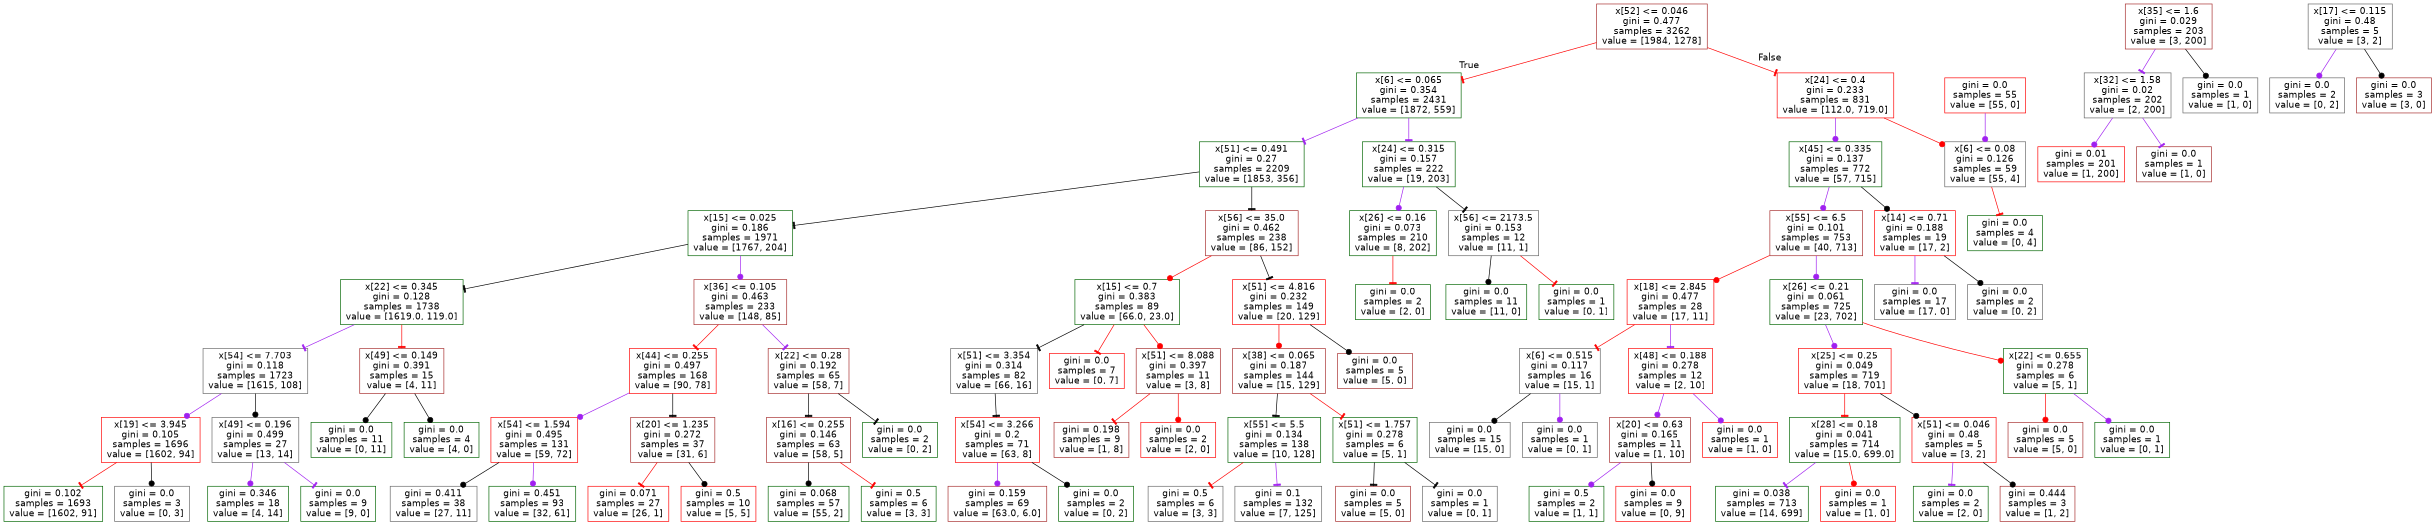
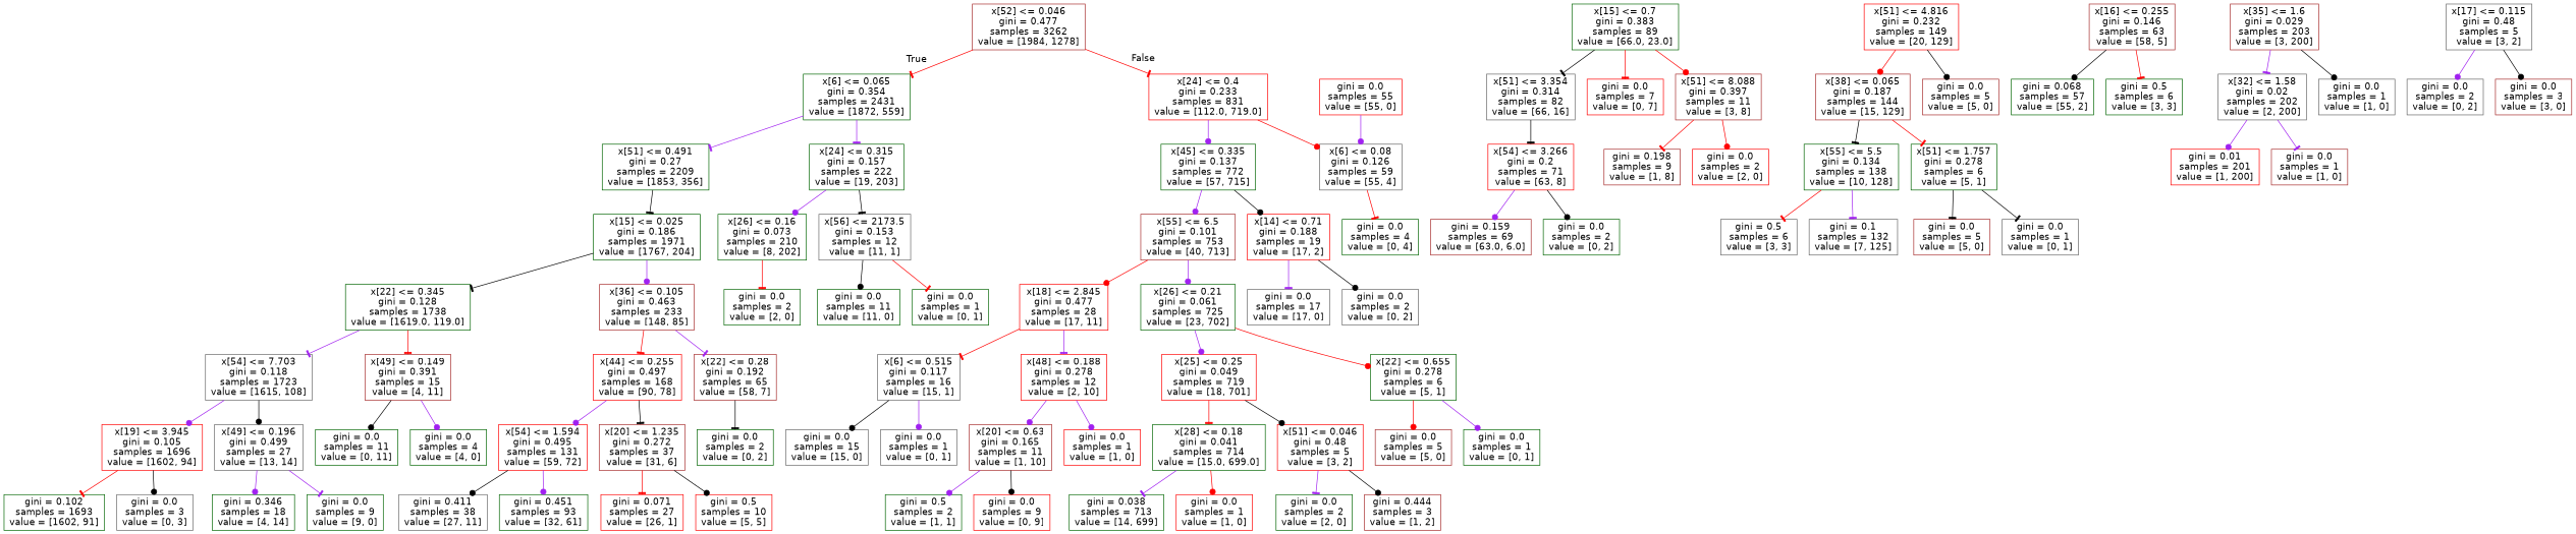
  digraph {
    node [color=darkgreen fontname=helvetica shape=box]
    edge [arrowhead=dot color=purple fontname=helvetica]
    n1 [color=brown label="x[52] <= 0.046\ngini = 0.477\nsamples = 3262\nvalue = [1984, 1278]"]
    n2 [label="x[6] <= 0.065\ngini = 0.354\nsamples = 2431\nvalue = [1872, 559]"]
    n3 [color=red label="x[24] <= 0.4\ngini = 0.233\nsamples = 831\nvalue = [112.0, 719.0]"]
    n4 [label="x[51] <= 0.491\ngini = 0.27\nsamples = 2209\nvalue = [1853, 356]"]
    n5 [label="x[24] <= 0.315\ngini = 0.157\nsamples = 222\nvalue = [19, 203]"]
    n6 [label="x[45] <= 0.335\ngini = 0.137\nsamples = 772\nvalue = [57, 715]"]
    n7 [color=gray40 label="x[6] <= 0.08\ngini = 0.126\nsamples = 59\nvalue = [55, 4]"]
    n8 [label="x[15] <= 0.025\ngini = 0.186\nsamples = 1971\nvalue = [1767, 204]"]
-   n9 [color=brown label="x[56] <= 35.0\ngini = 0.462\nsamples = 238\nvalue = [86, 152]"]
    n10 [label="x[26] <= 0.16\ngini = 0.073\nsamples = 210\nvalue = [8, 202]"]
    n11 [color=gray40 label="x[56] <= 2173.5\ngini = 0.153\nsamples = 12\nvalue = [11, 1]"]
    n12 [label="x[22] <= 0.345\ngini = 0.128\nsamples = 1738\nvalue = [1619.0, 119.0]"]
    n13 [color=brown label="x[36] <= 0.105\ngini = 0.463\nsamples = 233\nvalue = [148, 85]"]
    n14 [label="x[15] <= 0.7\ngini = 0.383\nsamples = 89\nvalue = [66.0, 23.0]"]
    n15 [color=red label="x[51] <= 4.816\ngini = 0.232\nsamples = 149\nvalue = [20, 129]"]
    n16 [color=gray40 label="x[54] <= 7.703\ngini = 0.118\nsamples = 1723\nvalue = [1615, 108]"]
    n17 [color=brown label="x[49] <= 0.149\ngini = 0.391\nsamples = 15\nvalue = [4, 11]"]
    n18 [color=red label="x[44] <= 0.255\ngini = 0.497\nsamples = 168\nvalue = [90, 78]"]
    n19 [color=brown label="x[22] <= 0.28\ngini = 0.192\nsamples = 65\nvalue = [58, 7]"]
    n20 [color=red label="x[19] <= 3.945\ngini = 0.105\nsamples = 1696\nvalue = [1602, 94]"]
    n21 [color=gray40 label="x[49] <= 0.196\ngini = 0.499\nsamples = 27\nvalue = [13, 14]"]
    n22 [label="gini = 0.0\nsamples = 11\nvalue = [0, 11]"]
    n23 [label="gini = 0.0\nsamples = 4\nvalue = [4, 0]"]
    n24 [label="gini = 0.102\nsamples = 1693\nvalue = [1602, 91]"]
    n25 [color=gray40 label="gini = 0.0\nsamples = 3\nvalue = [0, 3]"]
    n26 [label="gini = 0.346\nsamples = 18\nvalue = [4, 14]"]
    n27 [label="gini = 0.0\nsamples = 9\nvalue = [9, 0]"]
    n28 [color=red label="x[54] <= 1.594\ngini = 0.495\nsamples = 131\nvalue = [59, 72]"]
    n29 [color=brown label="x[20] <= 1.235\ngini = 0.272\nsamples = 37\nvalue = [31, 6]"]
    n30 [color=brown label="x[16] <= 0.255\ngini = 0.146\nsamples = 63\nvalue = [58, 5]"]
    n31 [label="gini = 0.0\nsamples = 2\nvalue = [0, 2]"]
    n32 [color=gray40 label="gini = 0.411\nsamples = 38\nvalue = [27, 11]"]
    n33 [label="gini = 0.451\nsamples = 93\nvalue = [32, 61]"]
    n34 [color=red label="gini = 0.071\nsamples = 27\nvalue = [26, 1]"]
    n35 [color=red label="gini = 0.5\nsamples = 10\nvalue = [5, 5]"]
    n36 [label="gini = 0.068\nsamples = 57\nvalue = [55, 2]"]
    n37 [label="gini = 0.5\nsamples = 6\nvalue = [3, 3]"]
    n38 [color=gray40 label="x[51] <= 3.354\ngini = 0.314\nsamples = 82\nvalue = [66, 16]"]
    n39 [color=red label="gini = 0.0\nsamples = 7\nvalue = [0, 7]"]
    n40 [color=brown label="x[51] <= 8.088\ngini = 0.397\nsamples = 11\nvalue = [3, 8]"]
    n41 [color=brown label="x[38] <= 0.065\ngini = 0.187\nsamples = 144\nvalue = [15, 129]"]
    n42 [color=brown label="gini = 0.0\nsamples = 5\nvalue = [5, 0]"]
    n43 [color=red label="x[54] <= 3.266\ngini = 0.2\nsamples = 71\nvalue = [63, 8]"]
    n44 [color=brown label="gini = 0.159\nsamples = 69\nvalue = [63.0, 6.0]"]
    n45 [label="gini = 0.0\nsamples = 2\nvalue = [0, 2]"]
    n46 [color=brown label="gini = 0.198\nsamples = 9\nvalue = [1, 8]"]
    n47 [color=red label="gini = 0.0\nsamples = 2\nvalue = [2, 0]"]
    n48 [label="x[55] <= 5.5\ngini = 0.134\nsamples = 138\nvalue = [10, 128]"]
    n49 [label="x[51] <= 1.757\ngini = 0.278\nsamples = 6\nvalue = [5, 1]"]
    n50 [color=gray40 label="gini = 0.5\nsamples = 6\nvalue = [3, 3]"]
    n51 [color=gray40 label="gini = 0.1\nsamples = 132\nvalue = [7, 125]"]
    n52 [color=brown label="gini = 0.0\nsamples = 5\nvalue = [5, 0]"]
    n53 [color=gray40 label="gini = 0.0\nsamples = 1\nvalue = [0, 1]"]
    n54 [label="gini = 0.0\nsamples = 2\nvalue = [2, 0]"]
    n55 [label="gini = 0.0\nsamples = 11\nvalue = [11, 0]"]
    n56 [label="gini = 0.0\nsamples = 1\nvalue = [0, 1]"]
    n57 [color=brown label="x[35] <= 1.6\ngini = 0.029\nsamples = 203\nvalue = [3, 200]"]
    n58 [color=gray40 label="x[32] <= 1.58\ngini = 0.02\nsamples = 202\nvalue = [2, 200]"]
    n59 [color=gray40 label="gini = 0.0\nsamples = 1\nvalue = [1, 0]"]
    n60 [color=gray40 label="x[17] <= 0.115\ngini = 0.48\nsamples = 5\nvalue = [3, 2]"]
    n61 [color=gray40 label="gini = 0.0\nsamples = 2\nvalue = [0, 2]"]
    n62 [color=brown label="gini = 0.0\nsamples = 3\nvalue = [3, 0]"]
    n63 [color=red label="gini = 0.01\nsamples = 201\nvalue = [1, 200]"]
    n64 [color=brown label="gini = 0.0\nsamples = 1\nvalue = [1, 0]"]
    n65 [color=brown label="x[55] <= 6.5\ngini = 0.101\nsamples = 753\nvalue = [40, 713]"]
    n66 [color=red label="x[14] <= 0.71\ngini = 0.188\nsamples = 19\nvalue = [17, 2]"]
    n67 [label="gini = 0.0\nsamples = 4\nvalue = [0, 4]"]
    n68 [color=red label="x[18] <= 2.845\ngini = 0.477\nsamples = 28\nvalue = [17, 11]"]
    n69 [label="x[26] <= 0.21\ngini = 0.061\nsamples = 725\nvalue = [23, 702]"]
    n70 [color=gray40 label="gini = 0.0\nsamples = 17\nvalue = [17, 0]"]
    n71 [color=gray40 label="gini = 0.0\nsamples = 2\nvalue = [0, 2]"]
    n72 [color=gray40 label="x[6] <= 0.515\ngini = 0.117\nsamples = 16\nvalue = [15, 1]"]
    n73 [color=red label="x[48] <= 0.188\ngini = 0.278\nsamples = 12\nvalue = [2, 10]"]
    n74 [color=red label="x[25] <= 0.25\ngini = 0.049\nsamples = 719\nvalue = [18, 701]"]
    n75 [label="x[22] <= 0.655\ngini = 0.278\nsamples = 6\nvalue = [5, 1]"]
    n76 [color=gray40 label="gini = 0.0\nsamples = 15\nvalue = [15, 0]"]
    n77 [color=gray40 label="gini = 0.0\nsamples = 1\nvalue = [0, 1]"]
    n78 [color=brown label="x[20] <= 0.63\ngini = 0.165\nsamples = 11\nvalue = [1, 10]"]
    n79 [color=red label="gini = 0.0\nsamples = 1\nvalue = [1, 0]"]
    n80 [label="gini = 0.5\nsamples = 2\nvalue = [1, 1]"]
    n81 [color=red label="gini = 0.0\nsamples = 9\nvalue = [0, 9]"]
    n82 [label="x[28] <= 0.18\ngini = 0.041\nsamples = 714\nvalue = [15.0, 699.0]"]
    n83 [color=red label="x[51] <= 0.046\ngini = 0.48\nsamples = 5\nvalue = [3, 2]"]
    n84 [color=brown label="gini = 0.0\nsamples = 5\nvalue = [5, 0]"]
    n85 [label="gini = 0.0\nsamples = 1\nvalue = [0, 1]"]
    n86 [label="gini = 0.038\nsamples = 713\nvalue = [14, 699]"]
    n87 [color=red label="gini = 0.0\nsamples = 1\nvalue = [1, 0]"]
    n88 [label="gini = 0.0\nsamples = 2\nvalue = [2, 0]"]
    n89 [color=brown label="gini = 0.444\nsamples = 3\nvalue = [1, 2]"]
    n90 [color=red label="gini = 0.0\nsamples = 55\nvalue = [55, 0]"]
    n1 -> n2 [arrowhead=tee color=red headlabel=True labelangle=45 labeldistance=2.5]
    n1 -> n3 [arrowhead=tee color=red headlabel=False labelangle=-45 labeldistance=2.5]
    n2 -> n4 [arrowhead=tee]
    n2 -> n5 [arrowhead=tee]
    n3 -> n6
    n3 -> n7 [color=red]
    n4 -> n8 [arrowhead=tee color=black]
-   n4 -> n9 [arrowhead=tee color=black]
    n5 -> n10
    n5 -> n11 [arrowhead=tee color=black]
    n6 -> n65
    n6 -> n66 [color=black]
    n7 -> n67 [arrowhead=tee color=red]
    n8 -> n12 [arrowhead=tee color=black]
    n8 -> n13
-   n9 -> n14 [color=red]
-   n9 -> n15 [arrowhead=tee color=black]
    n10 -> n54 [arrowhead=tee color=red]
    n11 -> n55 [color=black]
    n11 -> n56 [arrowhead=tee color=red]
    n12 -> n16 [arrowhead=tee]
    n12 -> n17 [arrowhead=tee color=red]
    n13 -> n18 [arrowhead=tee color=red]
    n13 -> n19 [arrowhead=tee]
    n14 -> n38 [arrowhead=tee color=black]
    n14 -> n39 [arrowhead=tee color=red]
    n14 -> n40 [color=red]
    n15 -> n41 [color=red]
    n15 -> n42 [color=black]
    n16 -> n20
    n16 -> n21 [color=black]
    n17 -> n22 [color=black]
-   n17 -> n23 [color=black]
+   n17 -> n23
    n18 -> n28
    n18 -> n29 [arrowhead=tee color=black]
-   n19 -> n30 [arrowhead=tee color=black]
    n19 -> n31 [arrowhead=tee color=black]
    n20 -> n24 [arrowhead=tee color=red]
    n20 -> n25 [color=black]
    n21 -> n26
    n21 -> n27 [arrowhead=tee]
    n28 -> n32 [color=black]
    n28 -> n33
    n29 -> n34 [arrowhead=tee color=red]
    n29 -> n35 [color=black]
    n30 -> n36 [color=black]
    n30 -> n37 [arrowhead=tee color=red]
    n38 -> n43 [arrowhead=tee color=black]
    n40 -> n46 [arrowhead=tee color=red]
    n40 -> n47 [color=red]
    n41 -> n48 [arrowhead=tee color=black]
    n41 -> n49 [arrowhead=tee color=red]
    n43 -> n44
    n43 -> n45 [color=black]
    n48 -> n50 [arrowhead=tee color=red]
    n48 -> n51 [arrowhead=tee]
    n49 -> n52 [arrowhead=tee color=black]
    n49 -> n53 [arrowhead=tee color=black]
    n57 -> n58 [arrowhead=tee]
    n57 -> n59 [color=black]
    n58 -> n63
    n58 -> n64 [arrowhead=tee]
    n60 -> n61
    n60 -> n62 [color=black]
    n65 -> n68 [color=red]
    n65 -> n69
    n66 -> n70 [arrowhead=tee]
    n66 -> n71 [color=black]
    n68 -> n72 [arrowhead=tee color=red]
    n68 -> n73 [arrowhead=tee]
    n69 -> n74
    n69 -> n75 [color=red]
    n72 -> n76 [color=black]
    n72 -> n77
    n73 -> n78
    n73 -> n79
    n74 -> n82 [arrowhead=tee color=red]
    n74 -> n83 [color=black]
    n75 -> n84 [color=red]
    n75 -> n85
    n78 -> n80
    n78 -> n81 [color=black]
    n82 -> n86 [arrowhead=tee]
    n82 -> n87 [color=red]
    n83 -> n88 [arrowhead=tee]
    n83 -> n89 [color=black]
    n90 -> n7
  }
